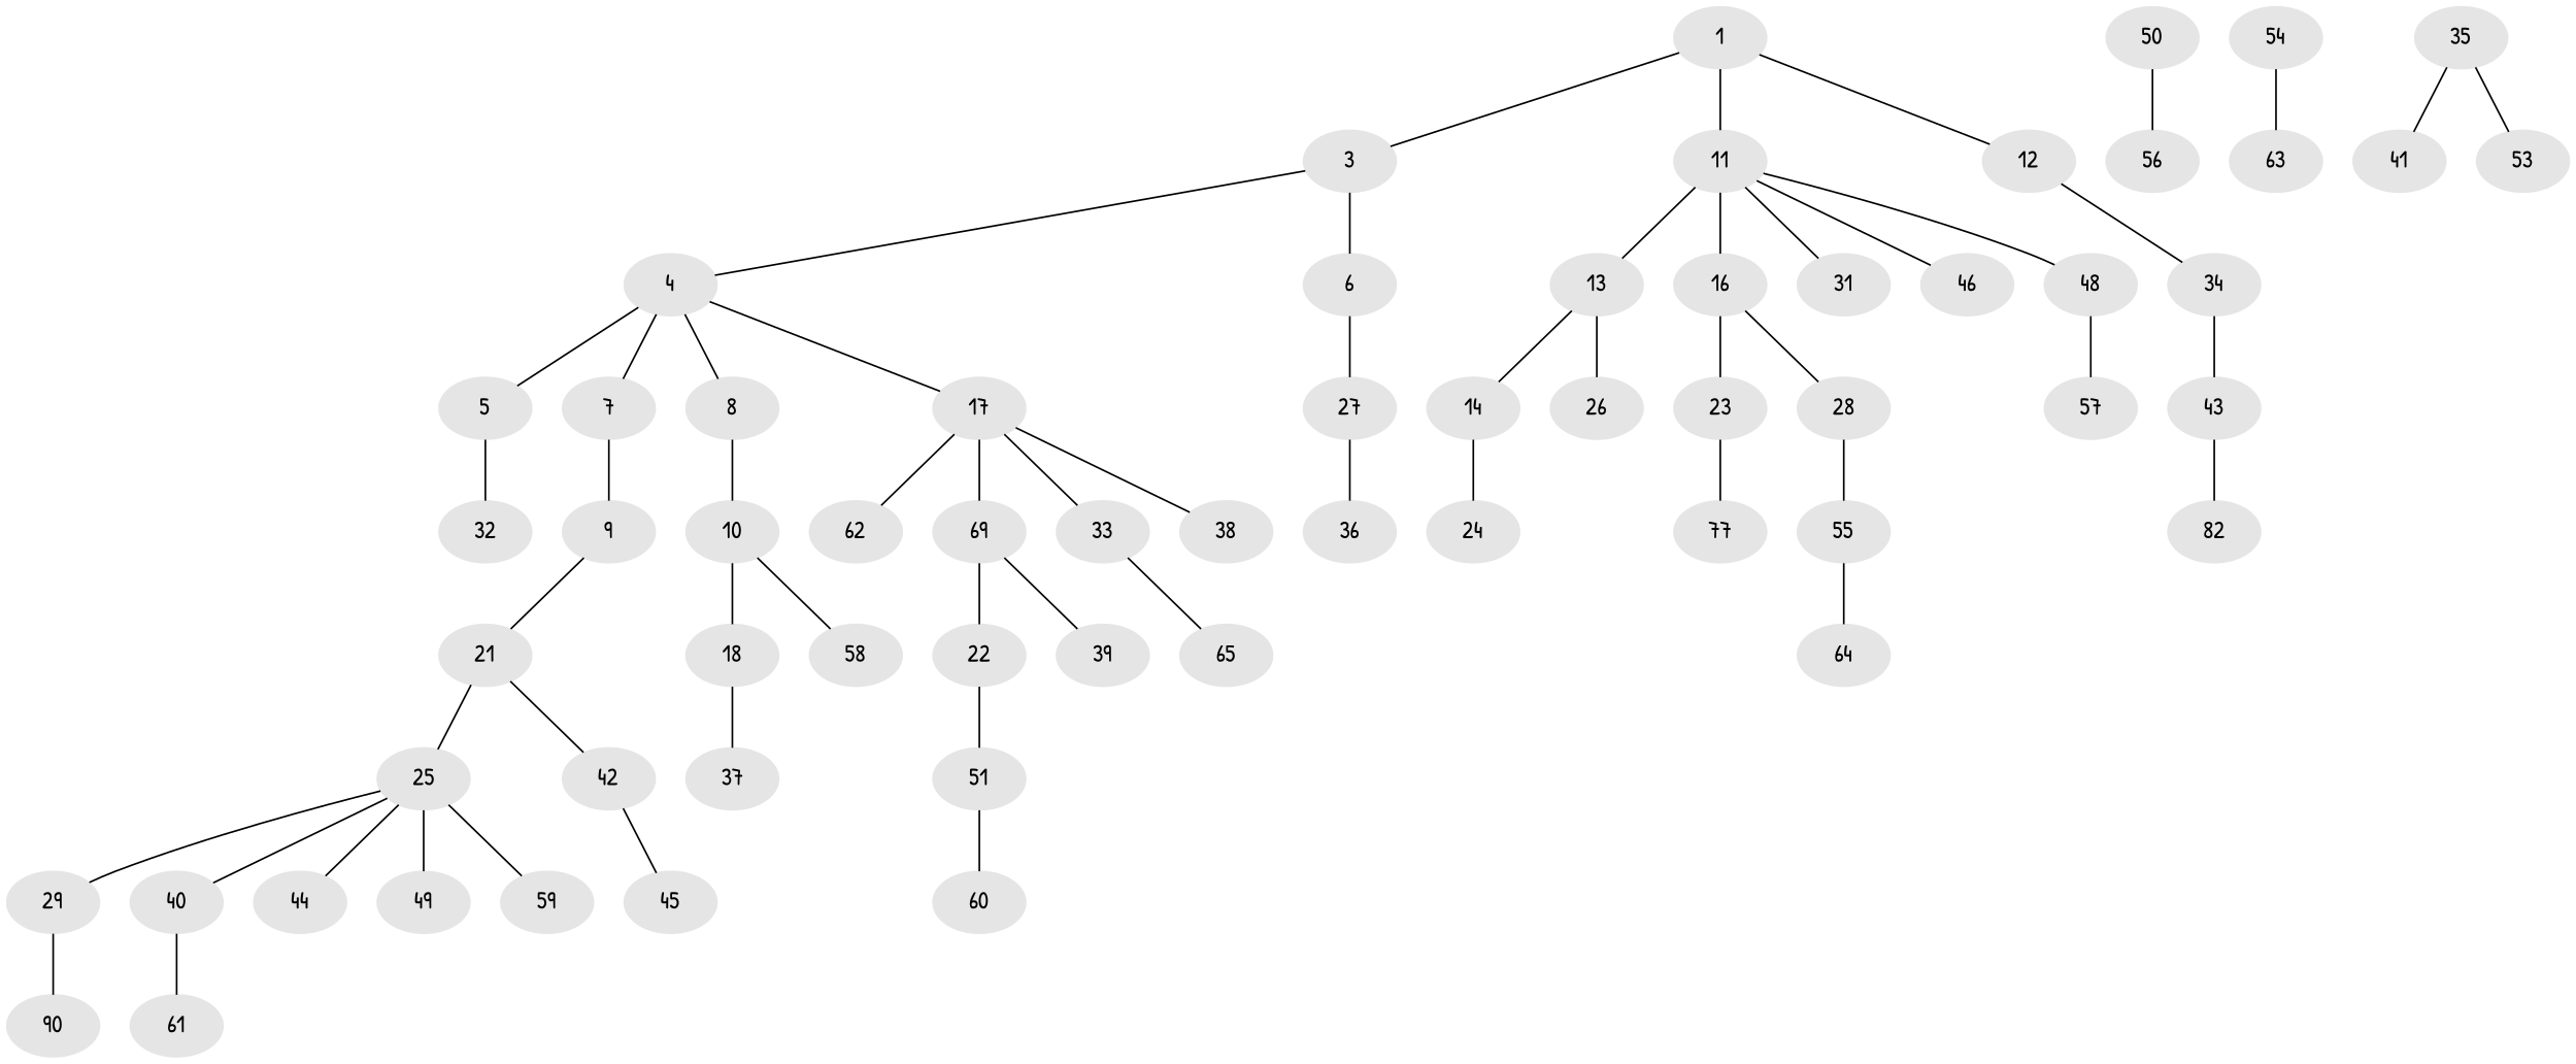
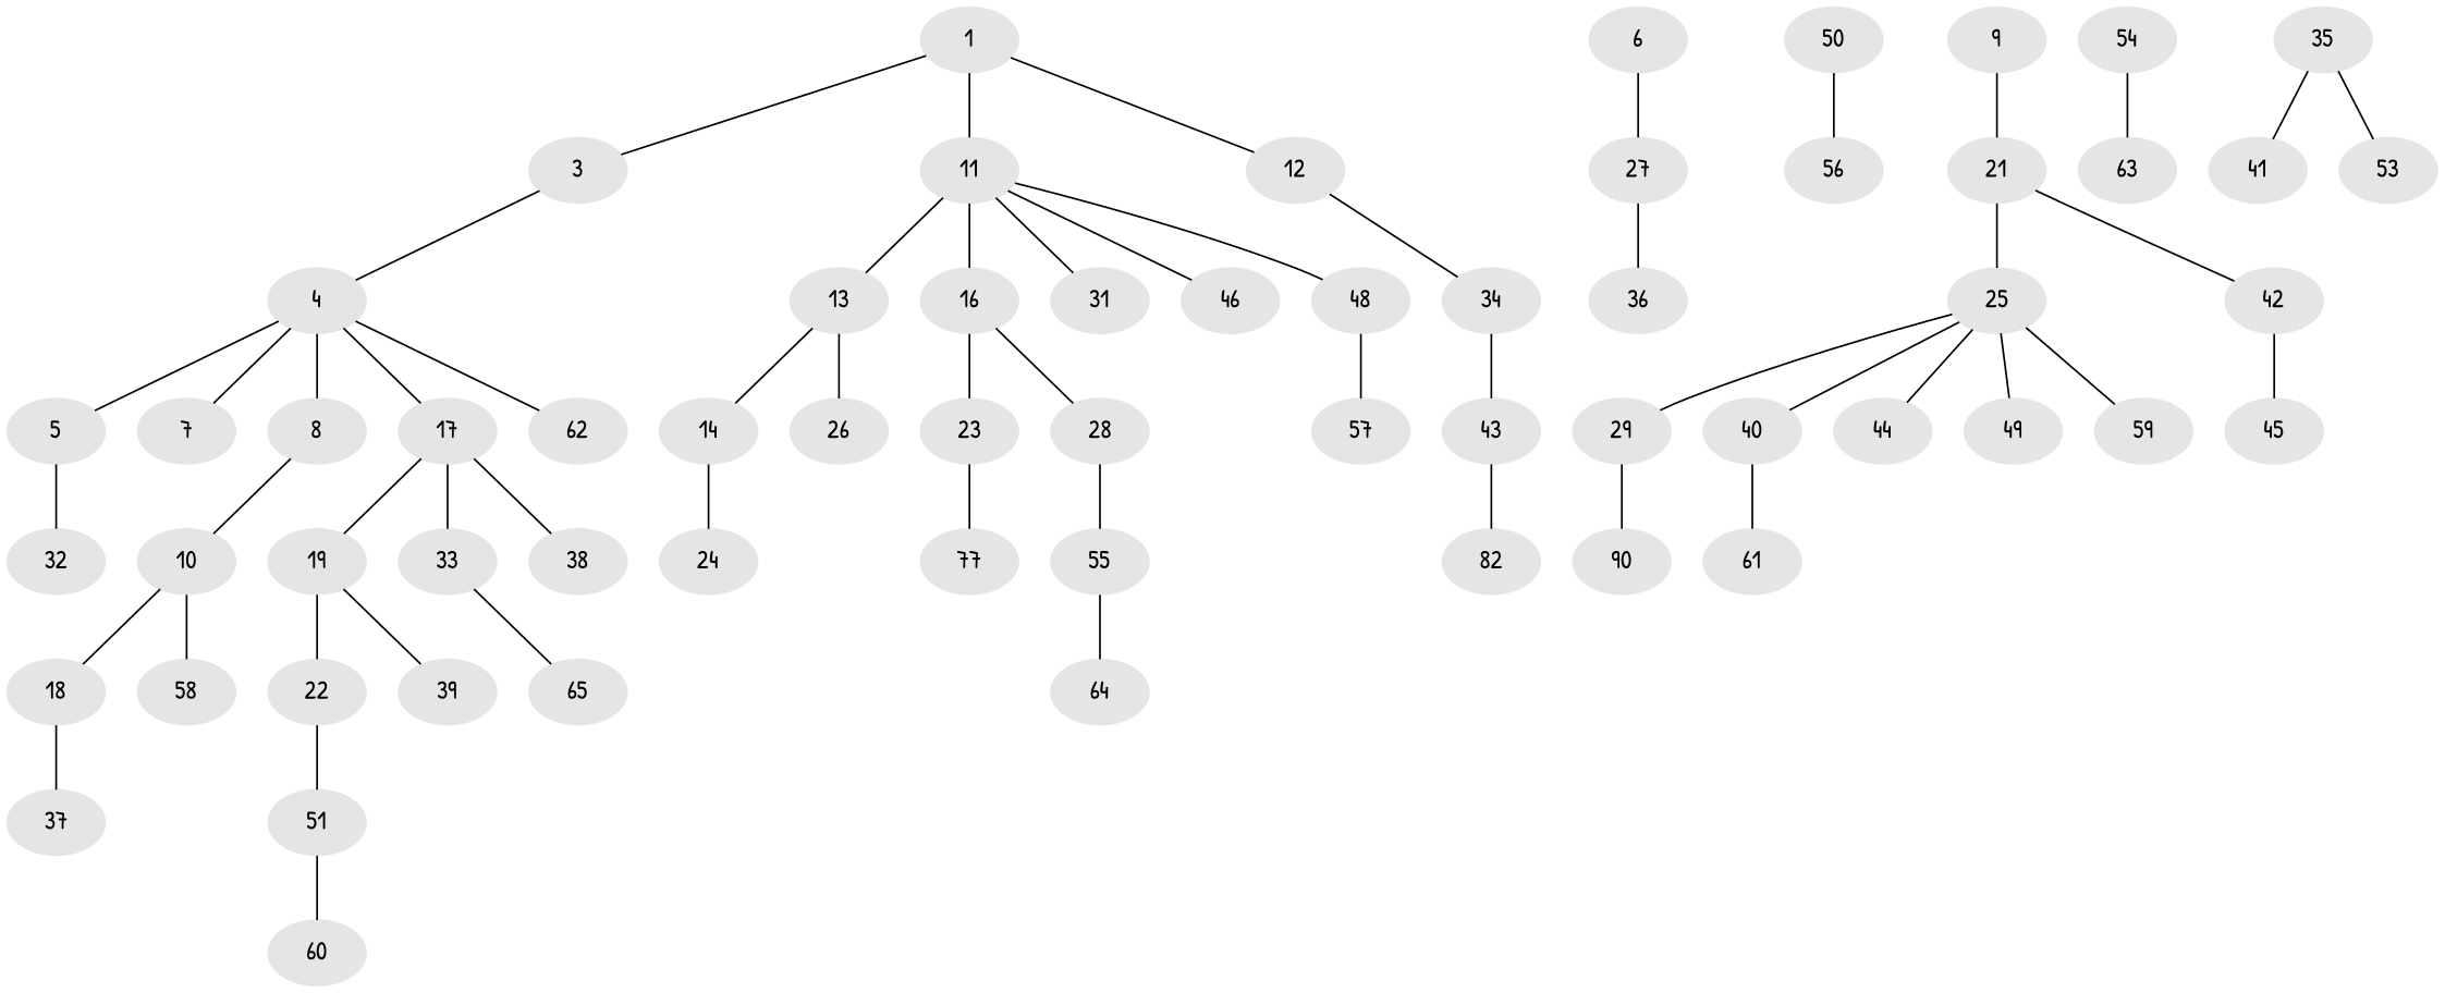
  graph {
    fontname="Patrick Hand"
    node [color=gray90 fontname="Patrick Hand" style=filled]
    edge [fontname="Patrick Hand" weight=1.0]
    1
    3
    11
    12
    4
    6
    13
    16
    31
    46
    48
    34
    50
    56
    5
    7
    8
    17
    62
    27
    32
    9
    10
-   19 [label=69]
+   19
    33
    38
    36
    21
    18
    58
    25
    42
    37
    14
    26
    23
    28
    57
    43
    24
    54
    63
    n43 [label=77]
    55
    22
    39
    65
    51
    29
    40
    44
    49
    59
    45
    60
    n56 [label=90]
    61
    35
    41
    53
    64
    n62 [label=82]
    1 -- 3
    1 -- 11
    1 -- 12
    3 -- 4
-   3 -- 6
    11 -- 13 [weight=3.0]
    11 -- 16
    11 -- 31
    11 -- 46
    11 -- 48
    12 -- 34
    4 -- 5 [weight=2.0]
    4 -- 7
    4 -- 8
    4 -- 17
-   17 -- 62
+   4 -- 62
    6 -- 27
    13 -- 14
    13 -- 26
    16 -- 23
    16 -- 28
    48 -- 57 [weight=3.0]
    34 -- 43 [weight=3.0]
    50 -- 56
    5 -- 32
-   7 -- 9 [weight=2.0]
    8 -- 10
    17 -- 19
    17 -- 33
    17 -- 38
    27 -- 36
    9 -- 21
    10 -- 18
    10 -- 58
    19 -- 22 [weight=3.0]
    19 -- 39
    33 -- 65
    21 -- 25 [weight=2.0]
    21 -- 42
    18 -- 37 [weight=2.0]
    25 -- 29
    25 -- 40
    25 -- 44
    25 -- 49
    25 -- 59
    42 -- 45 [weight=2.0]
    14 -- 24 [weight=2.0]
    23 -- n43
    28 -- 55
    43 -- n62
    54 -- 63
    55 -- 64
    22 -- 51
    51 -- 60
    29 -- n56
    40 -- 61
    35 -- 41
    35 -- 53
  }
